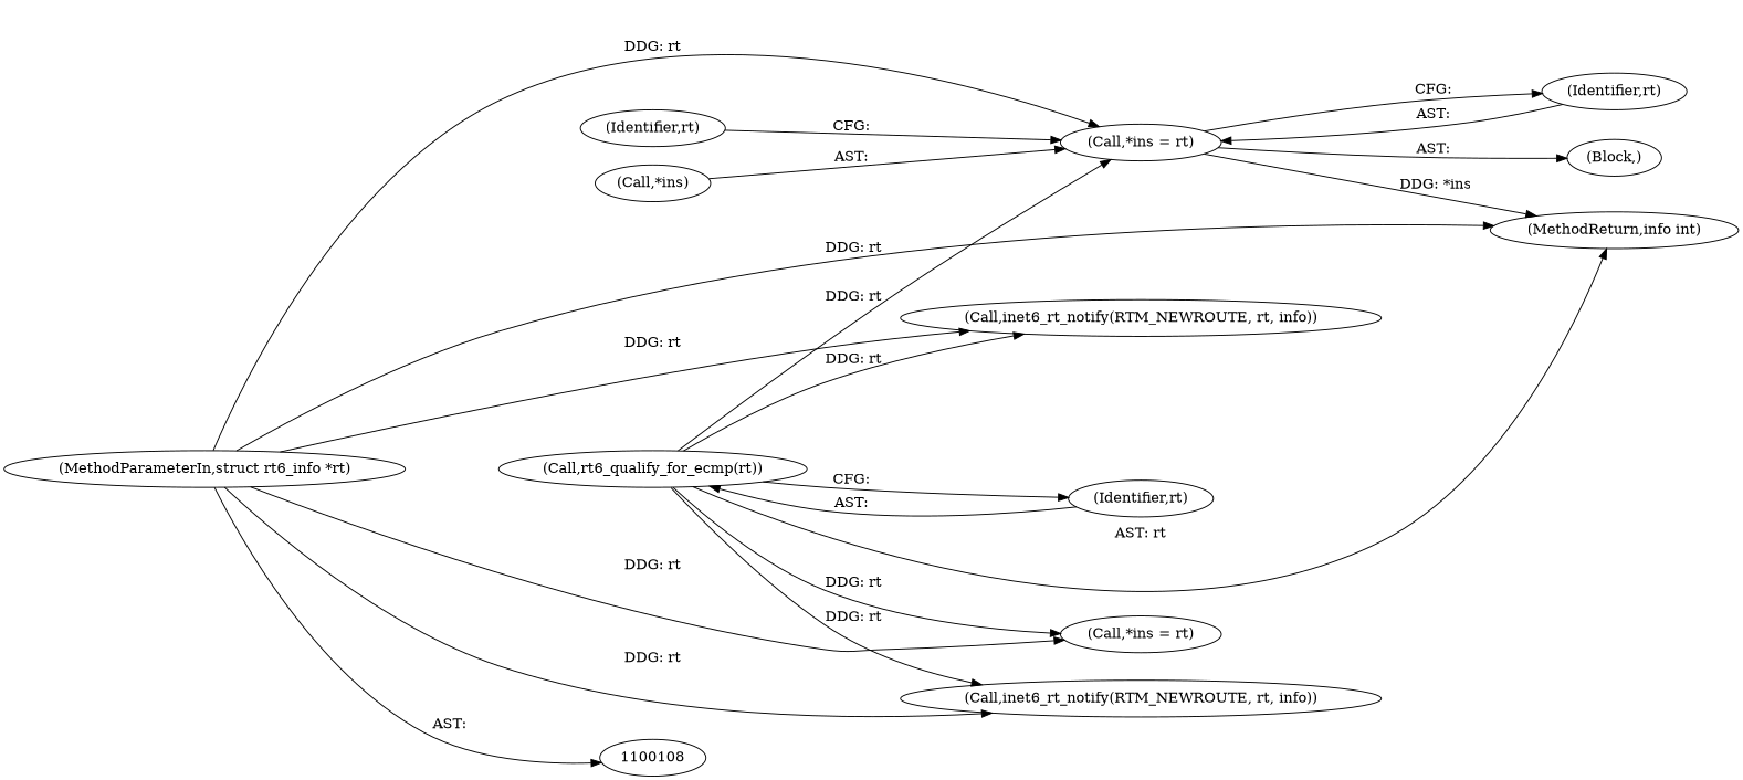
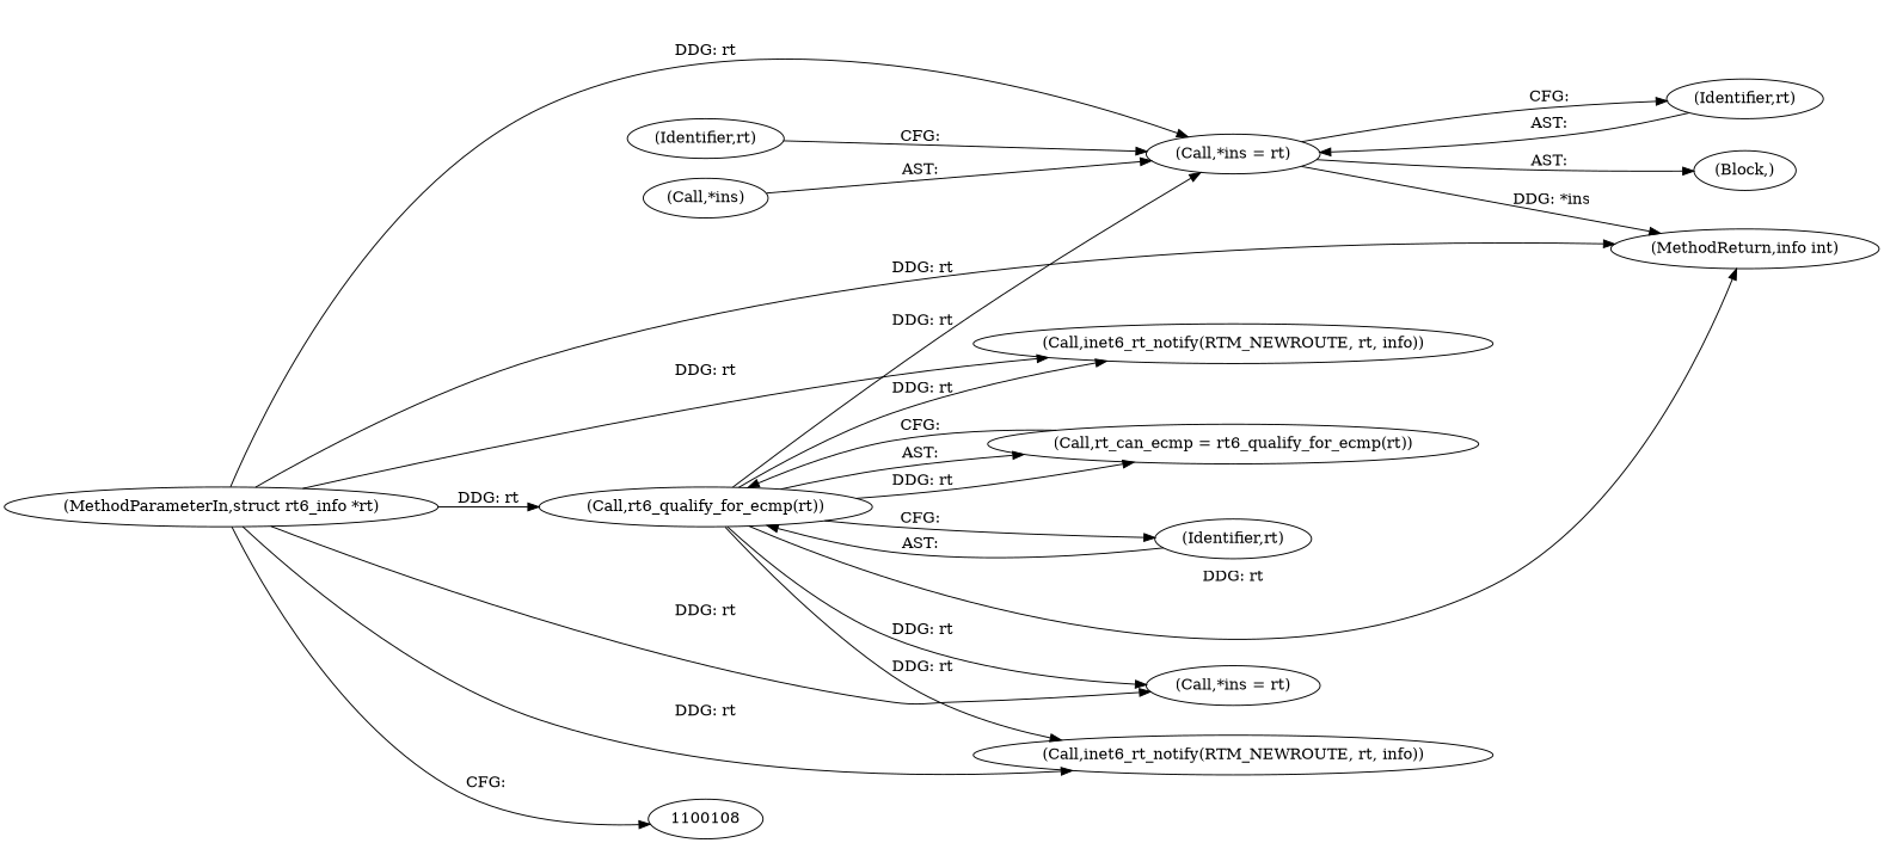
  digraph {
    rankdir=LR
    n1 [label="(Call,*ins = rt)"]
    n2 [label="(MethodReturn,info int)"]
    n3 [label="(Block,)"]
    n4 [label="(Identifier,rt)"]
    n5 [label="(Call,rt6_qualify_for_ecmp(rt))"]
+   n6 [label="(Call,rt_can_ecmp = rt6_qualify_for_ecmp(rt))"]
    n7 [label="(Call,inet6_rt_notify(RTM_NEWROUTE, rt, info))"]
    n8 [label="(Identifier,rt)"]
    n9 [label="(Call,*ins = rt)"]
    n10 [label="(Call,inet6_rt_notify(RTM_NEWROUTE, rt, info))"]
    n11 [label="(MethodParameterIn,struct rt6_info *rt)"]
    n12 [label=1100108]
    n13 [label="(Identifier,rt)"]
    n14 [label="(Call,*ins)"]
    n1 -> n2 [label="DDG: *ins"]
    n1 -> n3 [label="AST: "]
    n1 -> n4 [label="CFG: "]
    n4 -> n1 [label="AST: "]
    n5 -> n1 [label="DDG: rt"]
-   n5 -> n2 [label="AST: rt"]
+   n5 -> n2 [label="DDG: rt"]
+   n5 -> n6 [label="AST: "]
+   n5 -> n6 [label="DDG: rt"]
    n5 -> n7 [label="DDG: rt"]
    n5 -> n8 [label="CFG: "]
    n5 -> n9 [label="DDG: rt"]
    n5 -> n10 [label="DDG: rt"]
+   n6 -> n5 [label="CFG: "]
    n8 -> n5 [label="AST: "]
    n11 -> n1 [label="DDG: rt"]
    n11 -> n2 [label="DDG: rt"]
+   n11 -> n5 [label="DDG: rt"]
    n11 -> n7 [label="DDG: rt"]
    n11 -> n9 [label="DDG: rt"]
    n11 -> n10 [label="DDG: rt"]
-   n11 -> n12 [label="AST: "]
+   n11 -> n12 [label="CFG: "]
    n13 -> n1 [label="CFG: "]
    n14 -> n1 [label="AST: "]
  }
